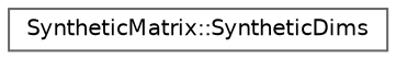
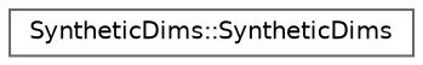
  digraph {
    rankdir=LR
-   n1 [color=grey40 fillcolor=white fontname=Helvetica fontsize=10 height=0.2 label="SyntheticMatrix::SyntheticDims" shape=box style=filled width=0.4]
+   n1 [color=grey40 fillcolor=white fontname=Helvetica fontsize=10 height=0.2 label="SyntheticDims::SyntheticDims" shape=box style=filled width=0.4]
  }
